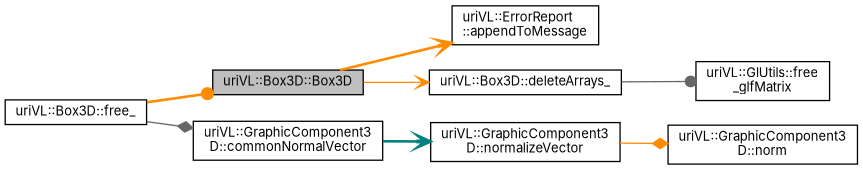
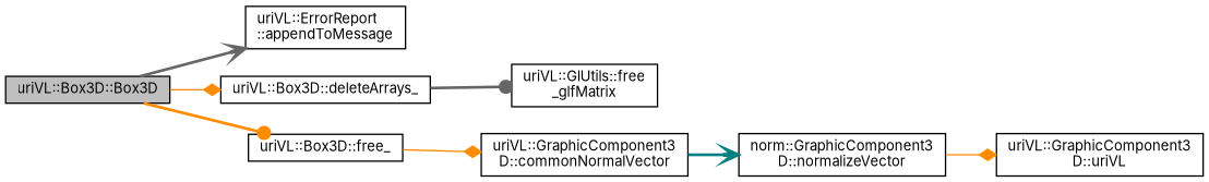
  digraph {
    fontname=Inter
    rankdir=LR
    node [color=black fillcolor=white fontname=Inter fontsize=10 shape=record style=filled]
    edge [arrowhead=diamond color=darkorange fontname=Inter fontsize=10 labelfontname=Helvetica labelfontsize=10 style=solid]
    n1 [fillcolor=grey75 fontcolor=black height=0.2 label="uriVL::Box3D::Box3D" width=0.4]
    n2 [height=0.2 label="uriVL::ErrorReport\l::appendToMessage" width=0.4]
    n3 [height=0.2 label="uriVL::Box3D::deleteArrays_" width=0.4]
    n4 [height=0.2 label="uriVL::Box3D::free_" width=0.4]
    n5 [height=0.2 label="uriVL::GlUtils::free\l_glfMatrix" width=0.4]
    n6 [height=0.2 label="uriVL::GraphicComponent3\lD::commonNormalVector" width=0.4]
-   n7 [height=0.2 label="uriVL::GraphicComponent3\lD::normalizeVector" width=0.4]
-   n8 [height=0.2 label="uriVL::GraphicComponent3\lD::norm" width=0.4]
-   n1 -> n2 [arrowhead=vee style=bold]
-   n1 -> n3 [arrowhead=vee]
-   n4 -> n1 [arrowhead=dot style=bold]
-   n3 -> n5 [arrowhead=dot color=gray40]
-   n4 -> n6 [color=gray40]
+   n7 [height=0.2 label="norm::GraphicComponent3\lD::normalizeVector" width=0.4]
+   n8 [height=0.2 label="uriVL::GraphicComponent3\lD::uriVL" width=0.4]
+   n1 -> n2 [arrowhead=vee color=gray40 style=bold]
+   n1 -> n3
+   n1 -> n4 [arrowhead=dot style=bold]
+   n3 -> n5 [arrowhead=dot color=gray40 style=bold]
+   n4 -> n6
    n6 -> n7 [arrowhead=vee color=teal style=bold]
    n7 -> n8
  }
